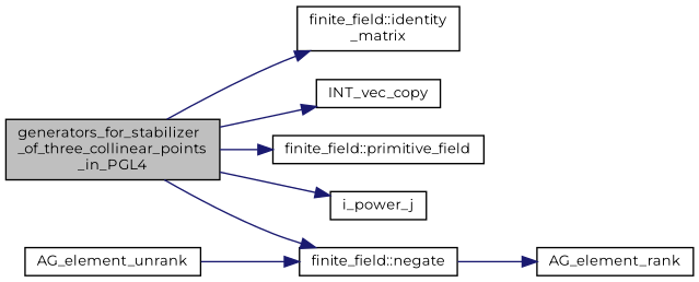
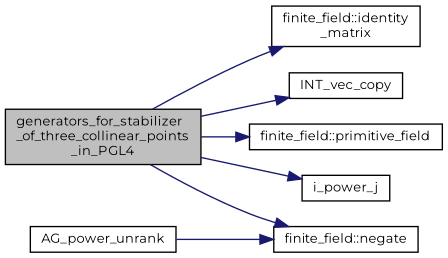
  digraph {
    fontname=Montserrat
    rankdir=LR
    node [color=black fillcolor=white fontname=Montserrat fontsize=10 shape=record style=filled]
    edge [color=midnightblue fontname=Montserrat fontsize=10 labelfontname=Helvetica labelfontsize=10 style=solid]
    n1 [fillcolor=grey75 fontcolor=black height=0.2 label="generators_for_stabilizer\l_of_three_collinear_points\l_in_PGL4" width=0.4]
    n2 [height=0.2 label="finite_field::identity\l_matrix" width=0.4]
    n3 [height=0.2 label=INT_vec_copy width=0.4]
    n4 [height=0.2 label="finite_field::negate" width=0.4]
    n5 [height=0.2 label="finite_field::primitive_field" width=0.4]
    n6 [height=0.2 label=i_power_j width=0.4]
-   n7 [height=0.2 label=AG_element_rank width=0.4]
-   n8 [height=0.2 label=AG_element_unrank width=0.4]
+   n8 [height=0.2 label=AG_power_unrank width=0.4]
    n1 -> n2
    n1 -> n3
    n1 -> n4
    n1 -> n5
    n1 -> n6
-   n4 -> n7
    n8 -> n4
  }
